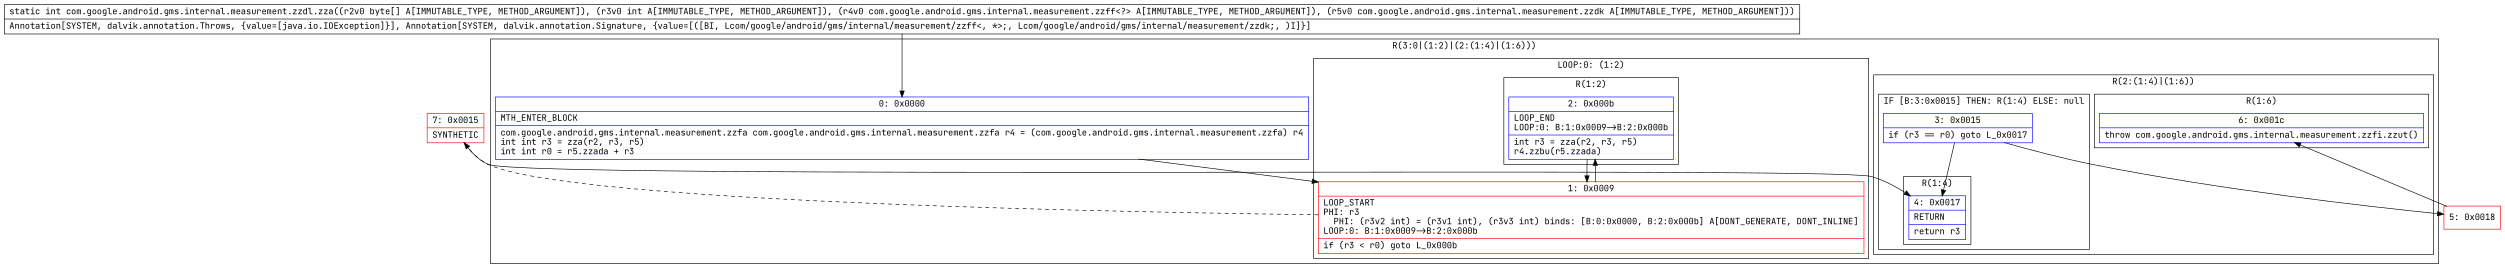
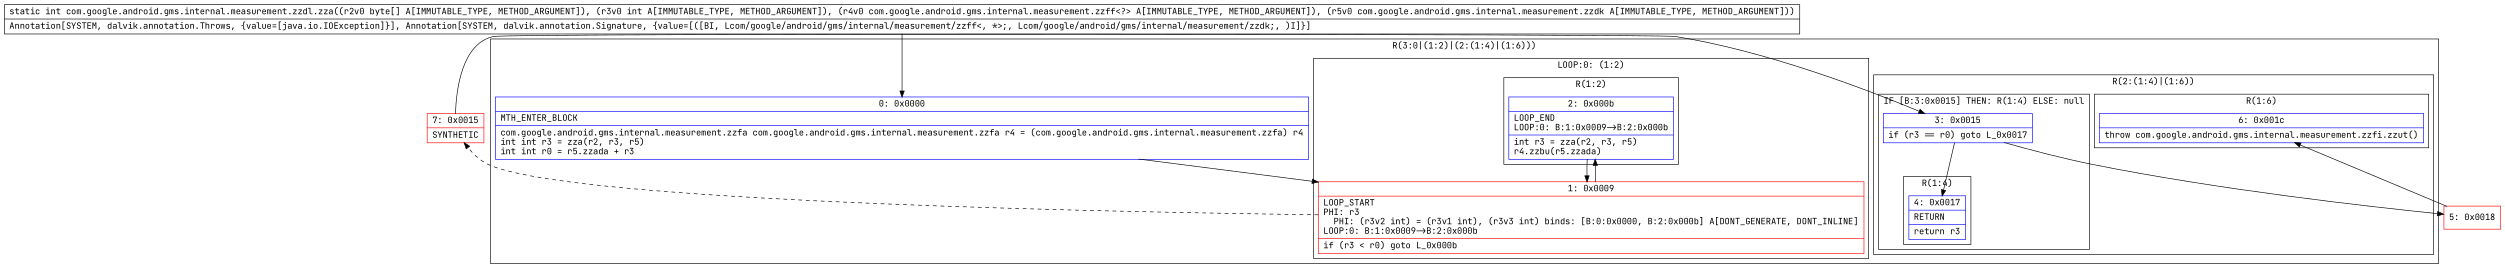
  digraph {
    fontname="JetBrains Mono"
    node [color=blue fontname="JetBrains Mono" shape=record]
    edge [fontname="JetBrains Mono"]
    n1 [label="{2\:\ 0x000b|LOOP_END\lLOOP:0: B:1:0x0009\-\>B:2:0x000b\l|int r3 = zza(r2, r3, r5)\lr4.zzbu(r5.zzada)\l}"]
    n2 [color=red label="{1\:\ 0x0009|LOOP_START\lPHI: r3 \l  PHI: (r3v2 int) = (r3v1 int), (r3v3 int) binds: [B:0:0x0000, B:2:0x000b] A[DONT_GENERATE, DONT_INLINE]\lLOOP:0: B:1:0x0009\-\>B:2:0x000b\l|if (r3 \< r0) goto L_0x000b\l}"]
    n3 [label="{4\:\ 0x0017|RETURN\l|return r3\l}"]
    n4 [label="{3\:\ 0x0015|if (r3 == r0) goto L_0x0017\l}"]
    n5 [label="{6\:\ 0x001c|throw com.google.android.gms.internal.measurement.zzfi.zzut()\l}"]
    n6 [label="{0\:\ 0x0000|MTH_ENTER_BLOCK\l|com.google.android.gms.internal.measurement.zzfa com.google.android.gms.internal.measurement.zzfa r4 = (com.google.android.gms.internal.measurement.zzfa) r4\lint int r3 = zza(r2, r3, r5)\lint int r0 = r5.zzada + r3\l}"]
    n7 [color=red label="{7\:\ 0x0015|SYNTHETIC\l}"]
    n8 [color=red label="{5\:\ 0x0018}"]
    n9 [label="{static int com.google.android.gms.internal.measurement.zzdl.zza((r2v0 byte[] A[IMMUTABLE_TYPE, METHOD_ARGUMENT]), (r3v0 int A[IMMUTABLE_TYPE, METHOD_ARGUMENT]), (r4v0 com.google.android.gms.internal.measurement.zzff\<?\> A[IMMUTABLE_TYPE, METHOD_ARGUMENT]), (r5v0 com.google.android.gms.internal.measurement.zzdk A[IMMUTABLE_TYPE, METHOD_ARGUMENT]))  | Annotation[SYSTEM, dalvik.annotation.Throws, \{value=[java.io.IOException]\}], Annotation[SYSTEM, dalvik.annotation.Signature, \{value=[([BI, Lcom\/google\/android\/gms\/internal\/measurement\/zzff\<, *\>;, Lcom\/google\/android\/gms\/internal\/measurement\/zzdk;, )I]\}]\l}" color=""]
    subgraph cluster_1 {
      label="R(3:0|(1:2)|(2:(1:4)|(1:6)))"
      n6
      subgraph cluster_2 {
        label="LOOP:0: (1:2)"
        n2
        subgraph cluster_3 {
          label="R(1:2)"
          n1
        }
      }
      subgraph cluster_4 {
        label="R(2:(1:4)|(1:6))"
        subgraph cluster_5 {
          label="IF [B:3:0x0015] THEN: R(1:4) ELSE: null"
          n4
          subgraph cluster_6 {
            label="R(1:4)"
            n3
          }
        }
        subgraph cluster_7 {
          label="R(1:6)"
          n5
        }
      }
    }
    n1 -> n2
    n2 -> n1
    n2 -> n7 [style=dashed]
    n4 -> n3
    n4 -> n8 [style=solid]
    n6 -> n2
-   n7 -> n3
+   n7 -> n4
    n8 -> n5
    n9 -> n6
  }
